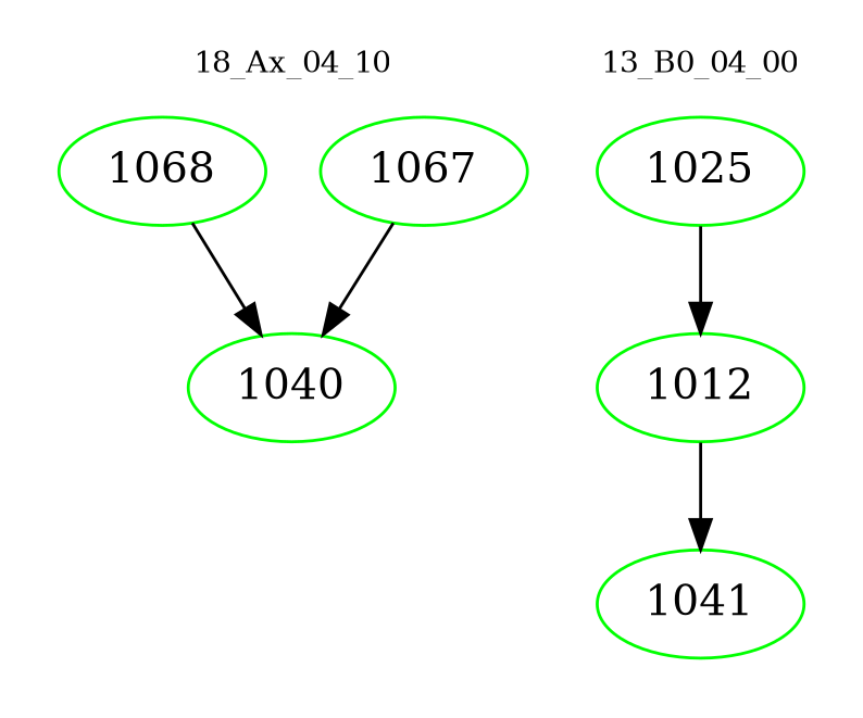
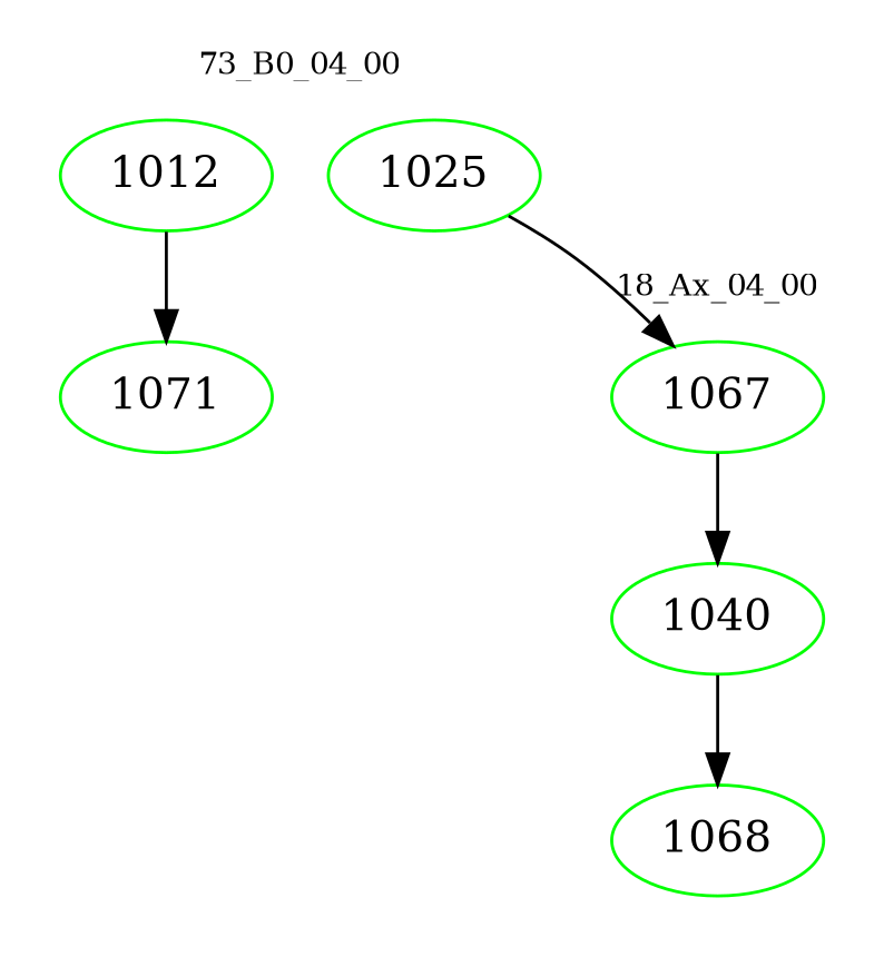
  digraph {
    node [color=green]
    edge [color=black]
    n1 [label=1067]
    n2 [label=1040]
    n3 [label=1068]
    n4 [label=1025]
    n5 [label=1012]
-   n6 [label=1041]
+   n6 [label=1071]
    subgraph cluster_1 {
      color=white
      fontsize=10
-     label="18_Ax_04_10"
+     label="18_Ax_04_00"
      n1
      n2
      n3
    }
    subgraph cluster_2 {
      color=white
      fontsize=10
-     label="13_B0_04_00"
+     label="73_B0_04_00"
      n4
      n5
      n6
    }
    n1 -> n2
-   n3 -> n2
-   n4 -> n5
+   n2 -> n3
+   n4 -> n1
    n5 -> n6
  }
